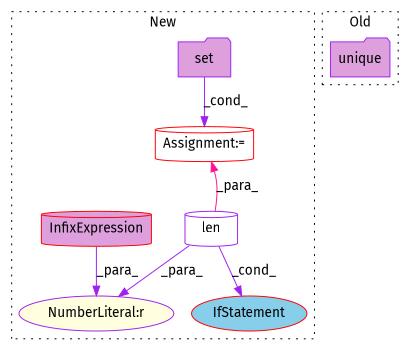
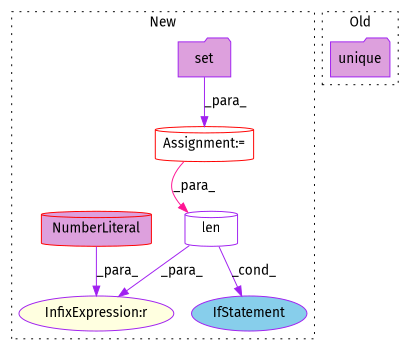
  digraph {
    fontname="Fira Sans"
    node [a=32 color=purple fillcolor=plum fontname="Fira Sans" l="4,1" shape=cylinder style=filled]
    edge [color=purple fontname="Fira Sans"]
    n1 [label=set s="10078,10083" shape=folder]
    n2 [fillcolor=white label=len s="10110,10127"]
-   n3 [a=27 fillcolor=lightyellow l=4 label="NumberLiteral:r" s=10480 shape=ellipse]
-   n4 [a=25 color=red fillcolor=skyblue l="4,2" label=IfStatement s="10468,10485" shape=ellipse]
-   n5 [a=34 color=red l=1 label=InfixExpression s=10484]
+   n3 [a=27 fillcolor=lightyellow l=4 label="InfixExpression:r" s=10480 shape=ellipse]
+   n4 [a=25 fillcolor=skyblue l="4,2" label=IfStatement s="10468,10485" shape=ellipse]
+   n5 [a=34 color=red l=1 label=NumberLiteral s=10484]
    n6 [a=7 color=red fillcolor=white l=24 label="Assignment:=" s=10069]
    n7 [l="7,1" label=unique s="9838,9846" shape=folder]
    subgraph cluster_1 {
      label=New
      style=dotted
      n1
      n2
      n3
      n4
      n5
      n6
    }
    subgraph cluster_2 {
      label=Old
      style=dotted
      n7
    }
-   n1 -> n6 [label=_cond_]
+   n1 -> n6 [label=_para_]
    n2 -> n3 [label=_para_]
    n2 -> n4 [label=_cond_]
    n5 -> n3 [label=_para_]
-   n2 -> n6 [color=deeppink label=_para_]
+   n6 -> n2 [color=deeppink label=_para_]
  }
